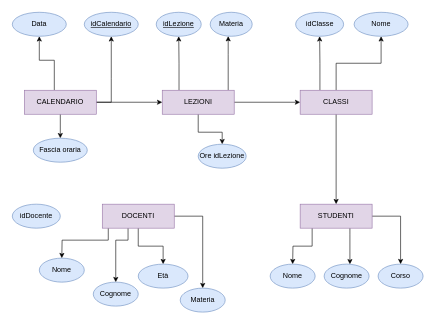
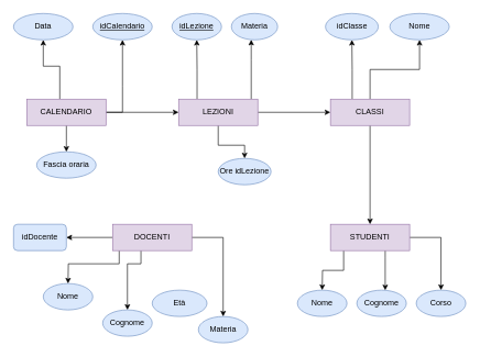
  <mxCell id="0" />
  <mxCell id="1" parent="0" />
  <mxCell id="2" value="" style="edgeStyle=orthogonalEdgeStyle;rounded=0;orthogonalLoop=1;jettySize=auto;html=1;" parent="1" source="6" target="11" edge="1"><mxGeometry relative="1" as="geometry" /></mxCell>
  <mxCell id="3" value="" style="edgeStyle=orthogonalEdgeStyle;rounded=0;orthogonalLoop=1;jettySize=auto;html=1;" parent="1" source="6" target="25" edge="1"><mxGeometry relative="1" as="geometry"><Array as="points"><mxPoint x="185" y="130" /><mxPoint x="185" y="130" /></Array></mxGeometry></mxCell>
  <mxCell id="4" value="" style="edgeStyle=orthogonalEdgeStyle;rounded=0;orthogonalLoop=1;jettySize=auto;html=1;" parent="1" source="6" target="26" edge="1"><mxGeometry relative="1" as="geometry"><Array as="points"><mxPoint x="90" y="100" /><mxPoint x="65" y="100" /></Array></mxGeometry></mxCell>
  <mxCell id="5" value="" style="edgeStyle=orthogonalEdgeStyle;rounded=0;orthogonalLoop=1;jettySize=auto;html=1;" parent="1" source="6" target="27" edge="1"><mxGeometry relative="1" as="geometry" /></mxCell>
  <mxCell id="6" value="CALENDARIO" style="rounded=0;whiteSpace=wrap;html=1;fillColor=#e1d5e7;strokeColor=#9673a6;" parent="1" vertex="1"><mxGeometry x="40" y="150" width="120" height="40" as="geometry" /></mxCell>
  <mxCell id="7" value="" style="edgeStyle=orthogonalEdgeStyle;rounded=0;orthogonalLoop=1;jettySize=auto;html=1;" parent="1" source="11" target="15" edge="1"><mxGeometry relative="1" as="geometry" /></mxCell>
  <mxCell id="8" value="" style="edgeStyle=orthogonalEdgeStyle;rounded=0;orthogonalLoop=1;jettySize=auto;html=1;" parent="1" source="11" target="28" edge="1"><mxGeometry relative="1" as="geometry"><Array as="points"><mxPoint x="298" y="105" /></Array></mxGeometry></mxCell>
  <mxCell id="9" value="" style="edgeStyle=orthogonalEdgeStyle;rounded=0;orthogonalLoop=1;jettySize=auto;html=1;" parent="1" source="11" target="29" edge="1"><mxGeometry relative="1" as="geometry"><mxPoint x="380" y="70" as="targetPoint" /><Array as="points"><mxPoint x="380" y="90" /><mxPoint x="380" y="90" /></Array></mxGeometry></mxCell>
  <mxCell id="10" style="edgeStyle=orthogonalEdgeStyle;rounded=0;orthogonalLoop=1;jettySize=auto;html=1;" parent="1" source="11" target="30" edge="1"><mxGeometry relative="1" as="geometry"><mxPoint x="390" y="280" as="targetPoint" /><Array as="points"><mxPoint x="330" y="220" /><mxPoint x="370" y="220" /></Array></mxGeometry></mxCell>
  <mxCell id="11" value="LEZIONI" style="whiteSpace=wrap;html=1;rounded=0;fillColor=#e1d5e7;strokeColor=#9673a6;" parent="1" vertex="1"><mxGeometry x="270" y="150" width="120" height="40" as="geometry" /></mxCell>
  <mxCell id="12" value="" style="edgeStyle=orthogonalEdgeStyle;rounded=0;orthogonalLoop=1;jettySize=auto;html=1;" parent="1" source="15" target="24" edge="1"><mxGeometry relative="1" as="geometry" /></mxCell>
  <mxCell id="13" value="" style="edgeStyle=orthogonalEdgeStyle;rounded=0;orthogonalLoop=1;jettySize=auto;html=1;" parent="1" source="15" target="36" edge="1"><mxGeometry relative="1" as="geometry"><Array as="points"><mxPoint x="533" y="105" /></Array></mxGeometry></mxCell>
  <mxCell id="14" value="" style="edgeStyle=orthogonalEdgeStyle;rounded=0;orthogonalLoop=1;jettySize=auto;html=1;" parent="1" source="15" target="37" edge="1"><mxGeometry relative="1" as="geometry" /></mxCell>
  <mxCell id="15" value="CLASSI" style="whiteSpace=wrap;html=1;rounded=0;fillColor=#e1d5e7;strokeColor=#9673a6;" parent="1" vertex="1"><mxGeometry x="500" y="150" width="120" height="40" as="geometry" /></mxCell>
- <mxCell id="16" value="" style="edgeStyle=orthogonalEdgeStyle;rounded=0;orthogonalLoop=1;jettySize=auto;html=1;" parent="1" source="20" target="34" edge="1"><mxGeometry relative="1" as="geometry" /></mxCell>
+ <mxCell id="16" value="" style="edgeStyle=orthogonalEdgeStyle;rounded=0;orthogonalLoop=1;jettySize=auto;html=1;" parent="1" source="20" target="31" edge="1"><mxGeometry relative="1" as="geometry" /></mxCell>
  <mxCell id="17" style="edgeStyle=orthogonalEdgeStyle;rounded=0;orthogonalLoop=1;jettySize=auto;html=1;" parent="1" source="20" target="32" edge="1"><mxGeometry relative="1" as="geometry"><mxPoint x="130" y="560" as="targetPoint" /><Array as="points"><mxPoint x="180" y="400" /><mxPoint x="103" y="400" /></Array></mxGeometry></mxCell>
  <mxCell id="18" value="" style="edgeStyle=orthogonalEdgeStyle;rounded=0;orthogonalLoop=1;jettySize=auto;html=1;" parent="1" source="20" target="33" edge="1"><mxGeometry relative="1" as="geometry"><mxPoint x="230" y="400" as="sourcePoint" /><Array as="points"><mxPoint x="213" y="400" /></Array></mxGeometry></mxCell>
  <mxCell id="19" value="" style="edgeStyle=orthogonalEdgeStyle;rounded=0;orthogonalLoop=1;jettySize=auto;html=1;" parent="1" source="20" target="35" edge="1"><mxGeometry relative="1" as="geometry" /></mxCell>
  <mxCell id="20" value="DOCENTI" style="whiteSpace=wrap;html=1;rounded=0;fillColor=#e1d5e7;strokeColor=#9673a6;" parent="1" vertex="1"><mxGeometry x="170" y="340" width="120" height="40" as="geometry" /></mxCell>
  <mxCell id="21" value="" style="edgeStyle=orthogonalEdgeStyle;rounded=0;orthogonalLoop=1;jettySize=auto;html=1;" parent="1" source="24" target="38" edge="1"><mxGeometry relative="1" as="geometry"><Array as="points"><mxPoint x="520" y="410" /><mxPoint x="488" y="410" /></Array></mxGeometry></mxCell>
  <mxCell id="22" value="" style="edgeStyle=orthogonalEdgeStyle;rounded=0;orthogonalLoop=1;jettySize=auto;html=1;" parent="1" source="24" target="39" edge="1"><mxGeometry relative="1" as="geometry"><Array as="points"><mxPoint x="583" y="390" /><mxPoint x="583" y="390" /></Array></mxGeometry></mxCell>
  <mxCell id="23" value="" style="edgeStyle=orthogonalEdgeStyle;rounded=0;orthogonalLoop=1;jettySize=auto;html=1;" parent="1" source="24" target="40" edge="1"><mxGeometry relative="1" as="geometry" /></mxCell>
  <mxCell id="24" value="STUDENTI" style="whiteSpace=wrap;html=1;rounded=0;fillColor=#e1d5e7;strokeColor=#9673a6;" parent="1" vertex="1"><mxGeometry x="500" y="340" width="120" height="40" as="geometry" /></mxCell>
  <mxCell id="25" value="&lt;u&gt;idCalendario&lt;/u&gt;" style="ellipse;whiteSpace=wrap;html=1;rounded=0;fillColor=#dae8fc;strokeColor=#6c8ebf;" parent="1" vertex="1"><mxGeometry x="140" y="20" width="90" height="40" as="geometry" /></mxCell>
  <mxCell id="26" value="Data" style="ellipse;whiteSpace=wrap;html=1;rounded=0;fillColor=#dae8fc;strokeColor=#6c8ebf;" parent="1" vertex="1"><mxGeometry x="20" y="20" width="90" height="40" as="geometry" /></mxCell>
  <mxCell id="27" value="Fascia oraria" style="ellipse;whiteSpace=wrap;html=1;rounded=0;fillColor=#dae8fc;strokeColor=#6c8ebf;" parent="1" vertex="1"><mxGeometry x="55" y="230" width="90" height="40" as="geometry" /></mxCell>
  <mxCell id="28" value="&lt;u&gt;idLezione&lt;/u&gt;" style="ellipse;whiteSpace=wrap;html=1;rounded=0;fillColor=#dae8fc;strokeColor=#6c8ebf;" parent="1" vertex="1"><mxGeometry x="260" y="20" width="75" height="40" as="geometry" /></mxCell>
  <mxCell id="29" value="Materia" style="ellipse;whiteSpace=wrap;html=1;fillColor=#dae8fc;strokeColor=#6c8ebf;" parent="1" vertex="1"><mxGeometry x="350" y="20" width="70" height="40" as="geometry" /></mxCell>
  <mxCell id="30" value="Ore idLezione" style="ellipse;whiteSpace=wrap;html=1;fillColor=#dae8fc;strokeColor=#6c8ebf;" parent="1" vertex="1"><mxGeometry x="330" y="240" width="80" height="40" as="geometry" /></mxCell>
- <mxCell id="31" value="idDocente" style="ellipse;whiteSpace=wrap;html=1;rounded=0;fillColor=#dae8fc;strokeColor=#6c8ebf;" parent="1" vertex="1"><mxGeometry x="20" y="340" width="80" height="40" as="geometry" /></mxCell>
+ <mxCell id="31" value="idDocente" style="whiteSpace=wrap;html=1;fillColor=#dae8fc;strokeColor=#6c8ebf;rounded=1;" parent="1" vertex="1"><mxGeometry x="20" y="340" width="80" height="40" as="geometry" /></mxCell>
  <mxCell id="32" value="Nome" style="ellipse;whiteSpace=wrap;html=1;fillColor=#dae8fc;strokeColor=#6c8ebf;" parent="1" vertex="1"><mxGeometry x="65" y="430" width="75" height="40" as="geometry" /></mxCell>
  <mxCell id="33" value="Cognome" style="ellipse;whiteSpace=wrap;html=1;rounded=0;fillColor=#dae8fc;strokeColor=#6c8ebf;" parent="1" vertex="1"><mxGeometry x="155" y="470" width="75" height="40" as="geometry" /></mxCell>
  <mxCell id="34" value="Età" style="ellipse;whiteSpace=wrap;html=1;fillColor=#dae8fc;strokeColor=#6c8ebf;" parent="1" vertex="1"><mxGeometry x="230" y="440" width="83" height="40" as="geometry" /></mxCell>
  <mxCell id="35" value="Materia" style="ellipse;whiteSpace=wrap;html=1;rounded=0;fillColor=#dae8fc;strokeColor=#6c8ebf;" parent="1" vertex="1"><mxGeometry x="300" y="480" width="75" height="40" as="geometry" /></mxCell>
  <mxCell id="36" value="idClasse" style="ellipse;whiteSpace=wrap;html=1;rounded=0;fillColor=#dae8fc;strokeColor=#6c8ebf;" parent="1" vertex="1"><mxGeometry x="492.5" y="20" width="80" height="40" as="geometry" /></mxCell>
  <mxCell id="37" value="Nome" style="ellipse;whiteSpace=wrap;html=1;rounded=0;fillColor=#dae8fc;strokeColor=#6c8ebf;" parent="1" vertex="1"><mxGeometry x="590" y="20" width="90" height="40" as="geometry" /></mxCell>
  <mxCell id="38" value="Nome" style="ellipse;whiteSpace=wrap;html=1;rounded=0;fillColor=#dae8fc;strokeColor=#6c8ebf;" parent="1" vertex="1"><mxGeometry x="450" y="440" width="75.01" height="40" as="geometry" /></mxCell>
  <mxCell id="39" value="Cognome" style="ellipse;whiteSpace=wrap;html=1;rounded=0;fillColor=#dae8fc;strokeColor=#6c8ebf;" parent="1" vertex="1"><mxGeometry x="540" y="440" width="75" height="40" as="geometry" /></mxCell>
  <mxCell id="40" value="Corso" style="ellipse;whiteSpace=wrap;html=1;rounded=0;fillColor=#dae8fc;strokeColor=#6c8ebf;" parent="1" vertex="1"><mxGeometry x="630" y="440" width="75" height="40" as="geometry" /></mxCell>
